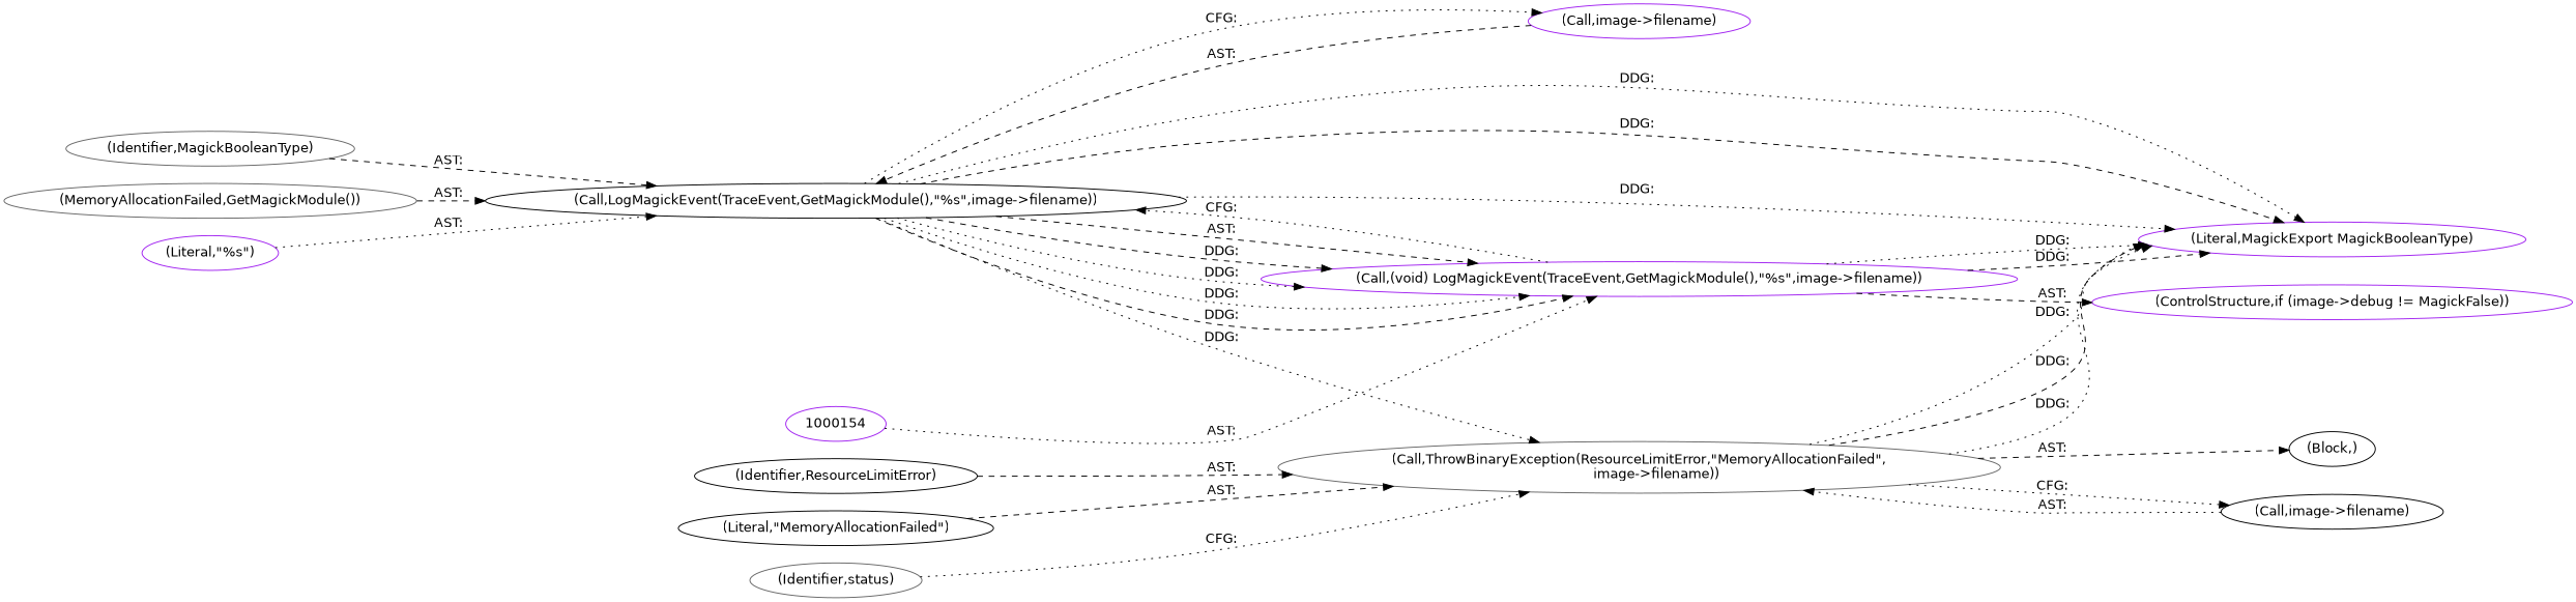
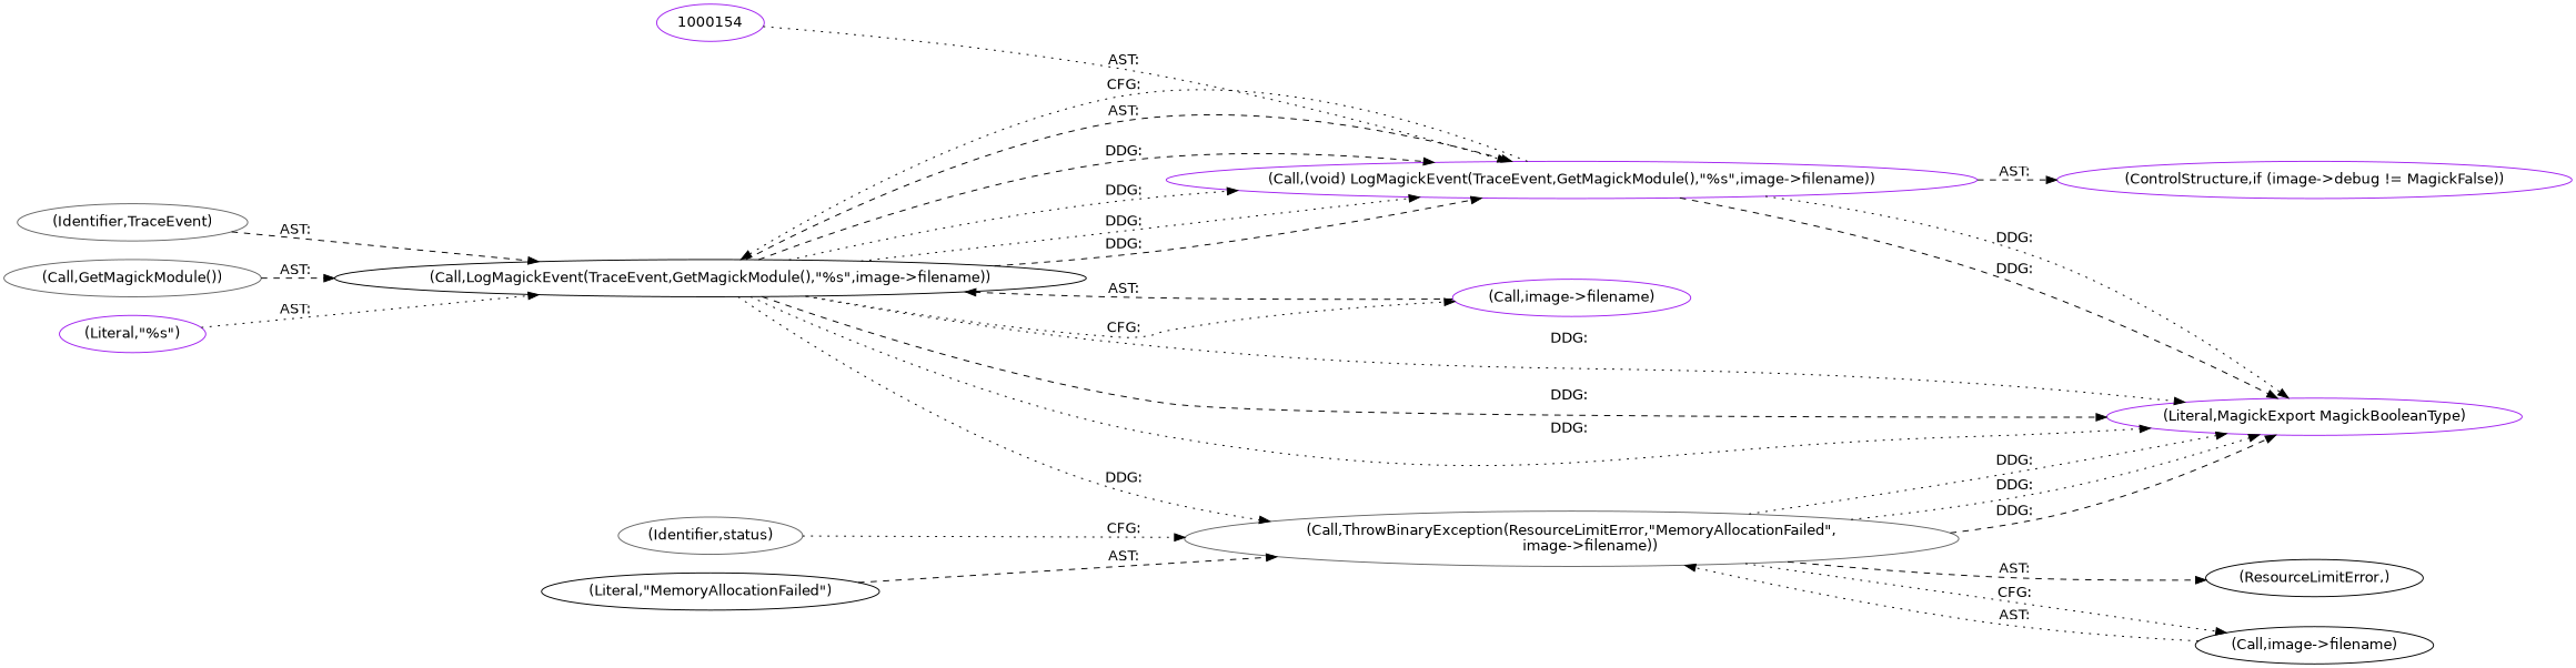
  digraph {
    fontname="DejaVu Sans"
    rankdir=LR
    node [color=purple fontname="DejaVu Sans"]
    edge [fontname="DejaVu Sans" style=dotted]
    n1 [color=black label="(Call,LogMagickEvent(TraceEvent,GetMagickModule(),\"%s\",image->filename))"]
    n2 [label="(Call,(void) LogMagickEvent(TraceEvent,GetMagickModule(),\"%s\",image->filename))"]
    n3 [color=gray40 label="(Call,ThrowBinaryException(ResourceLimitError,\"MemoryAllocationFailed\",\n        image->filename))"]
    n4 [label="(Literal,MagickExport MagickBooleanType)"]
    n5 [label="(Call,image->filename)"]
    n6 [label="(ControlStructure,if (image->debug != MagickFalse))"]
-   n7 [color=black label="(Block,)"]
+   n7 [color=black label="(ResourceLimitError,)"]
    n8 [color=black label="(Call,image->filename)"]
-   n9 [color=black label="(Identifier,ResourceLimitError)"]
-   n10 [color=gray40 label="(Identifier,MagickBooleanType)"]
+   n10 [color=gray40 label="(Identifier,TraceEvent)"]
    n11 [color=black label="(Literal,\"MemoryAllocationFailed\")"]
-   n12 [color=gray40 label="(MemoryAllocationFailed,GetMagickModule())"]
+   n12 [color=gray40 label="(Call,GetMagickModule())"]
    n13 [color=gray40 label="(Identifier,status)"]
    n14 [label="(Literal,\"%s\")"]
    1000154
    n1 -> n2 [label="AST: " style=dashed]
    n1 -> n2 [label="DDG: " style=dashed]
    n1 -> n2 [label="DDG: "]
    n1 -> n2 [label="DDG: "]
    n1 -> n2 [label="DDG: " style=dashed]
    n1 -> n3 [label="DDG: "]
    n1 -> n4 [label="DDG: "]
    n1 -> n4 [label="DDG: " style=dashed]
    n1 -> n4 [label="DDG: "]
    n1 -> n5 [label="CFG: "]
    n2 -> n1 [label="CFG: "]
    n2 -> n4 [label="DDG: " style=dashed]
    n2 -> n4 [label="DDG: "]
    n2 -> n6 [label="AST: " style=dashed]
    n3 -> n4 [label="DDG: "]
    n3 -> n4 [label="DDG: "]
    n3 -> n4 [label="DDG: " style=dashed]
    n3 -> n7 [label="AST: " style=dashed]
    n3 -> n8 [label="CFG: "]
    n5 -> n1 [label="AST: " style=dashed]
    n8 -> n3 [label="AST: "]
-   n9 -> n3 [label="AST: " style=dashed]
    n10 -> n1 [label="AST: " style=dashed]
    n11 -> n3 [label="AST: " style=dashed]
    n12 -> n1 [label="AST: " style=dashed]
    n13 -> n3 [label="CFG: "]
    n14 -> n1 [label="AST: "]
    1000154 -> n2 [label="AST: "]
  }
